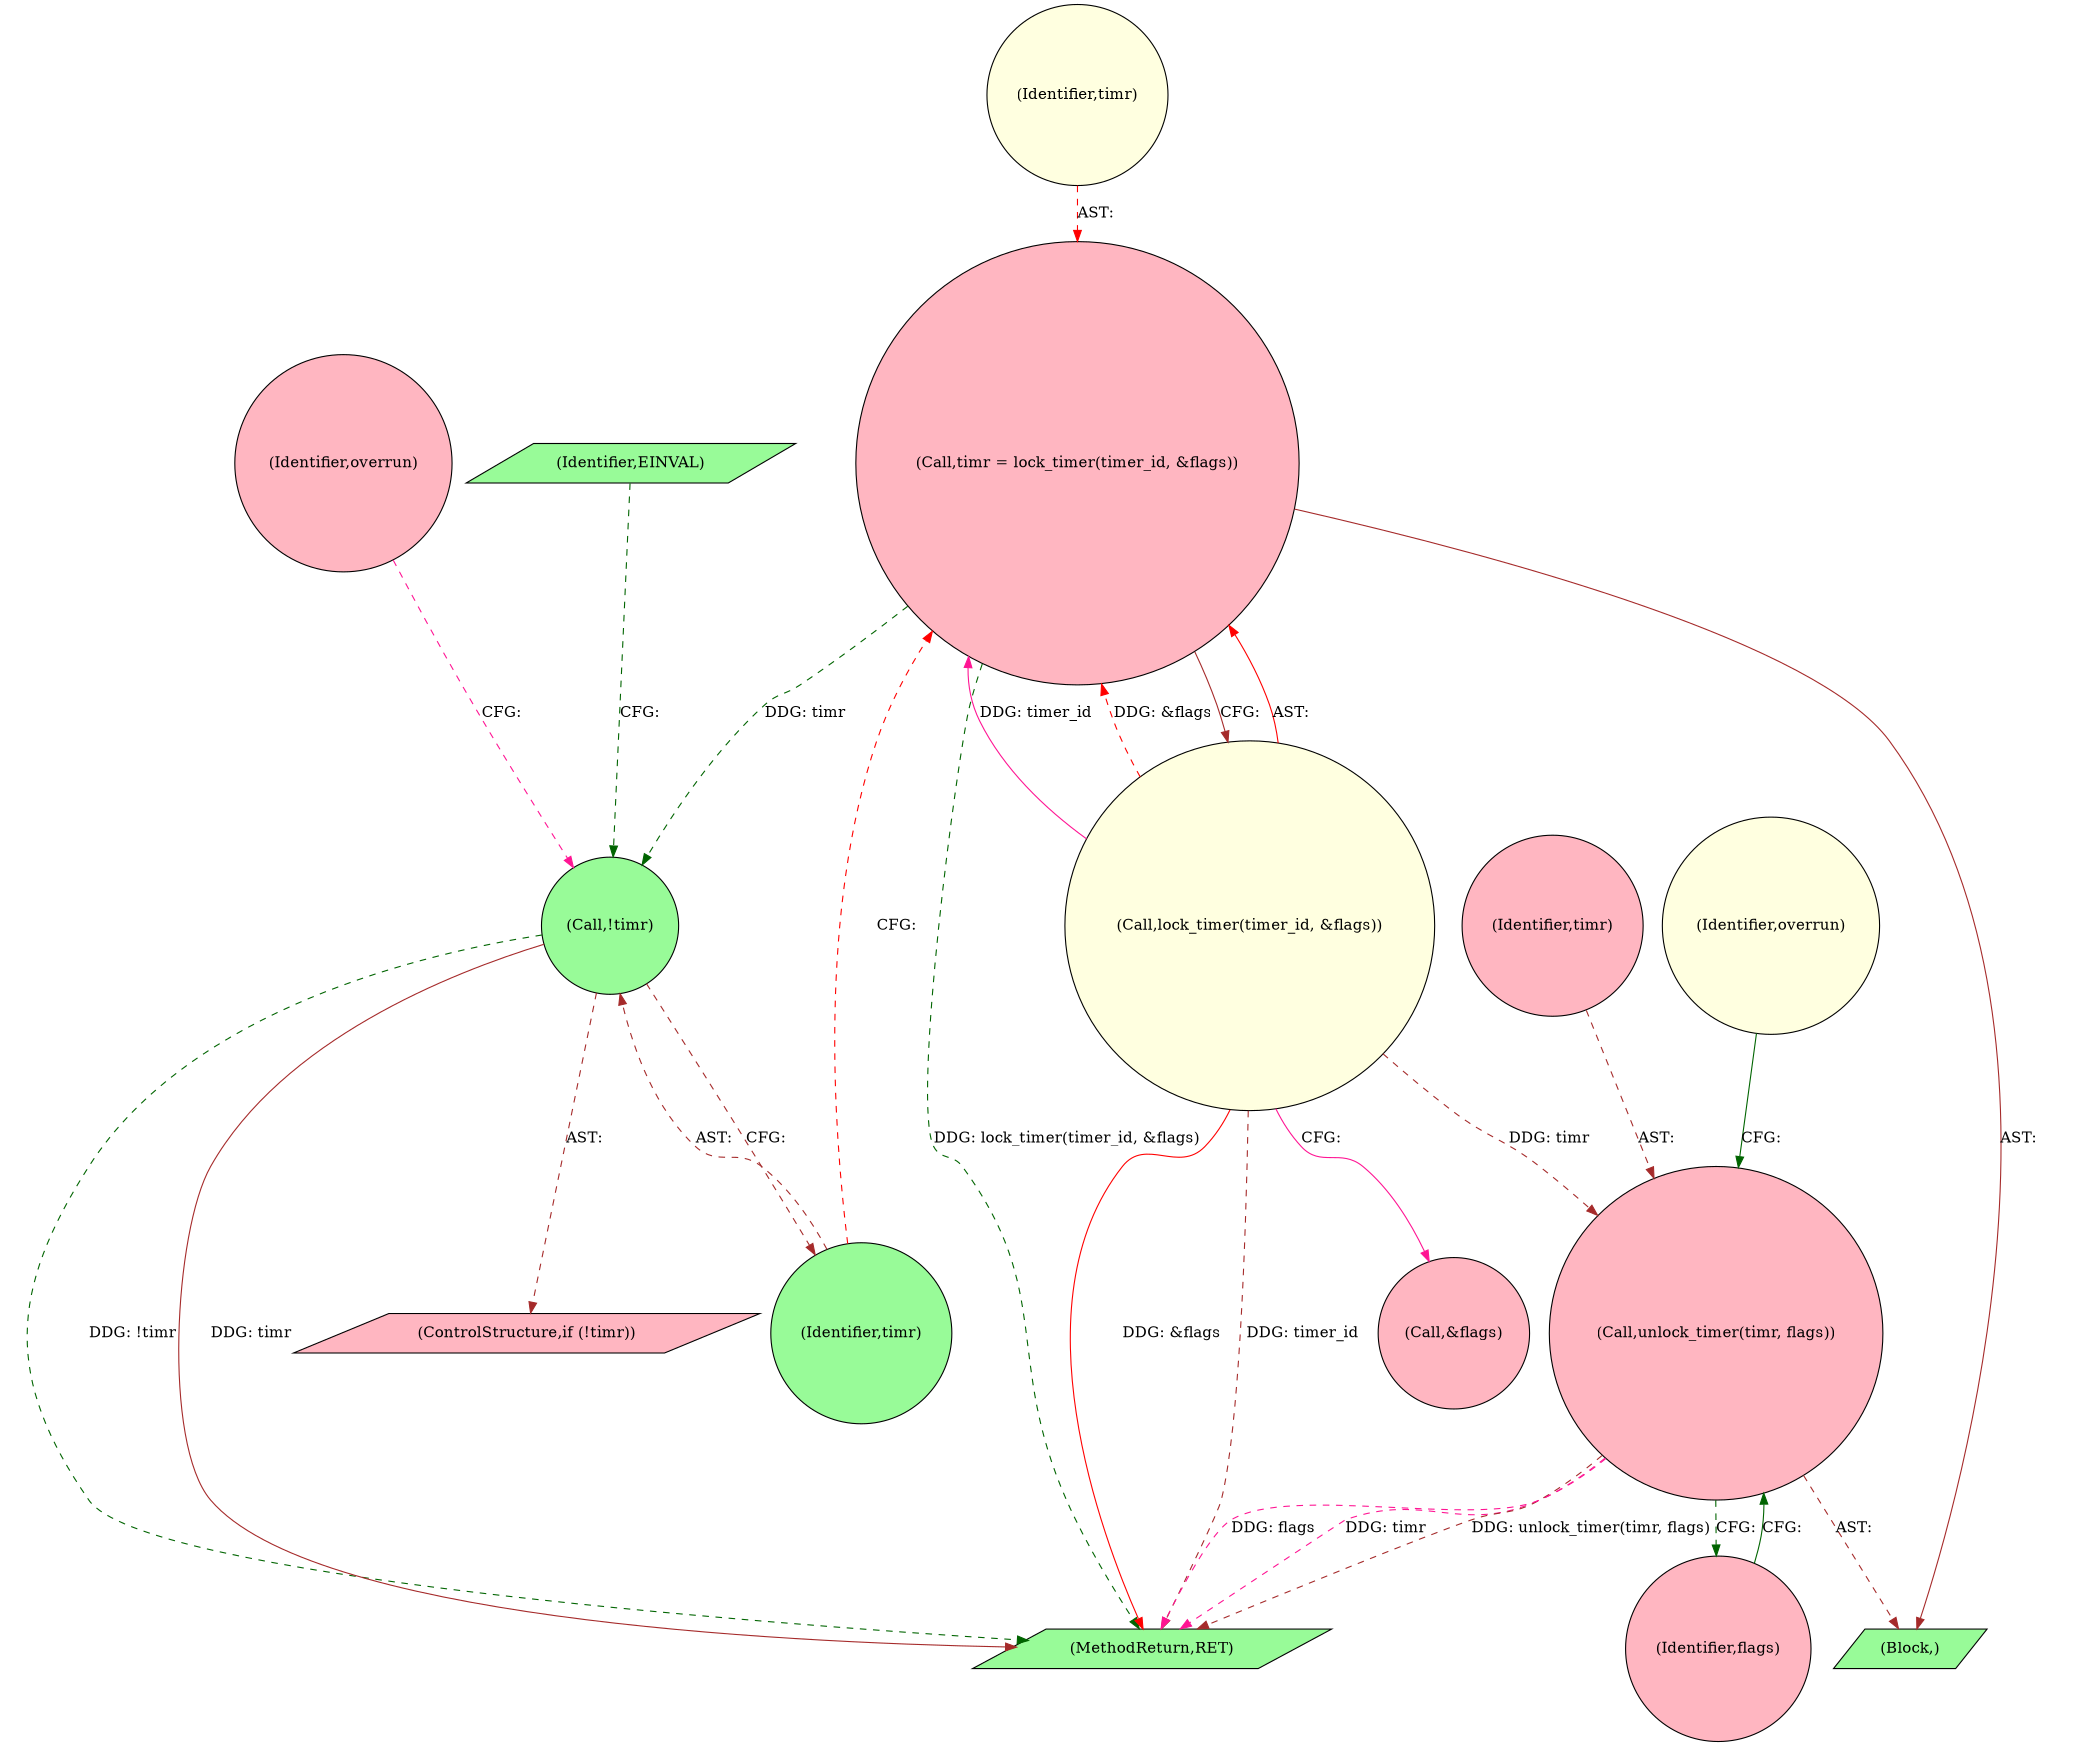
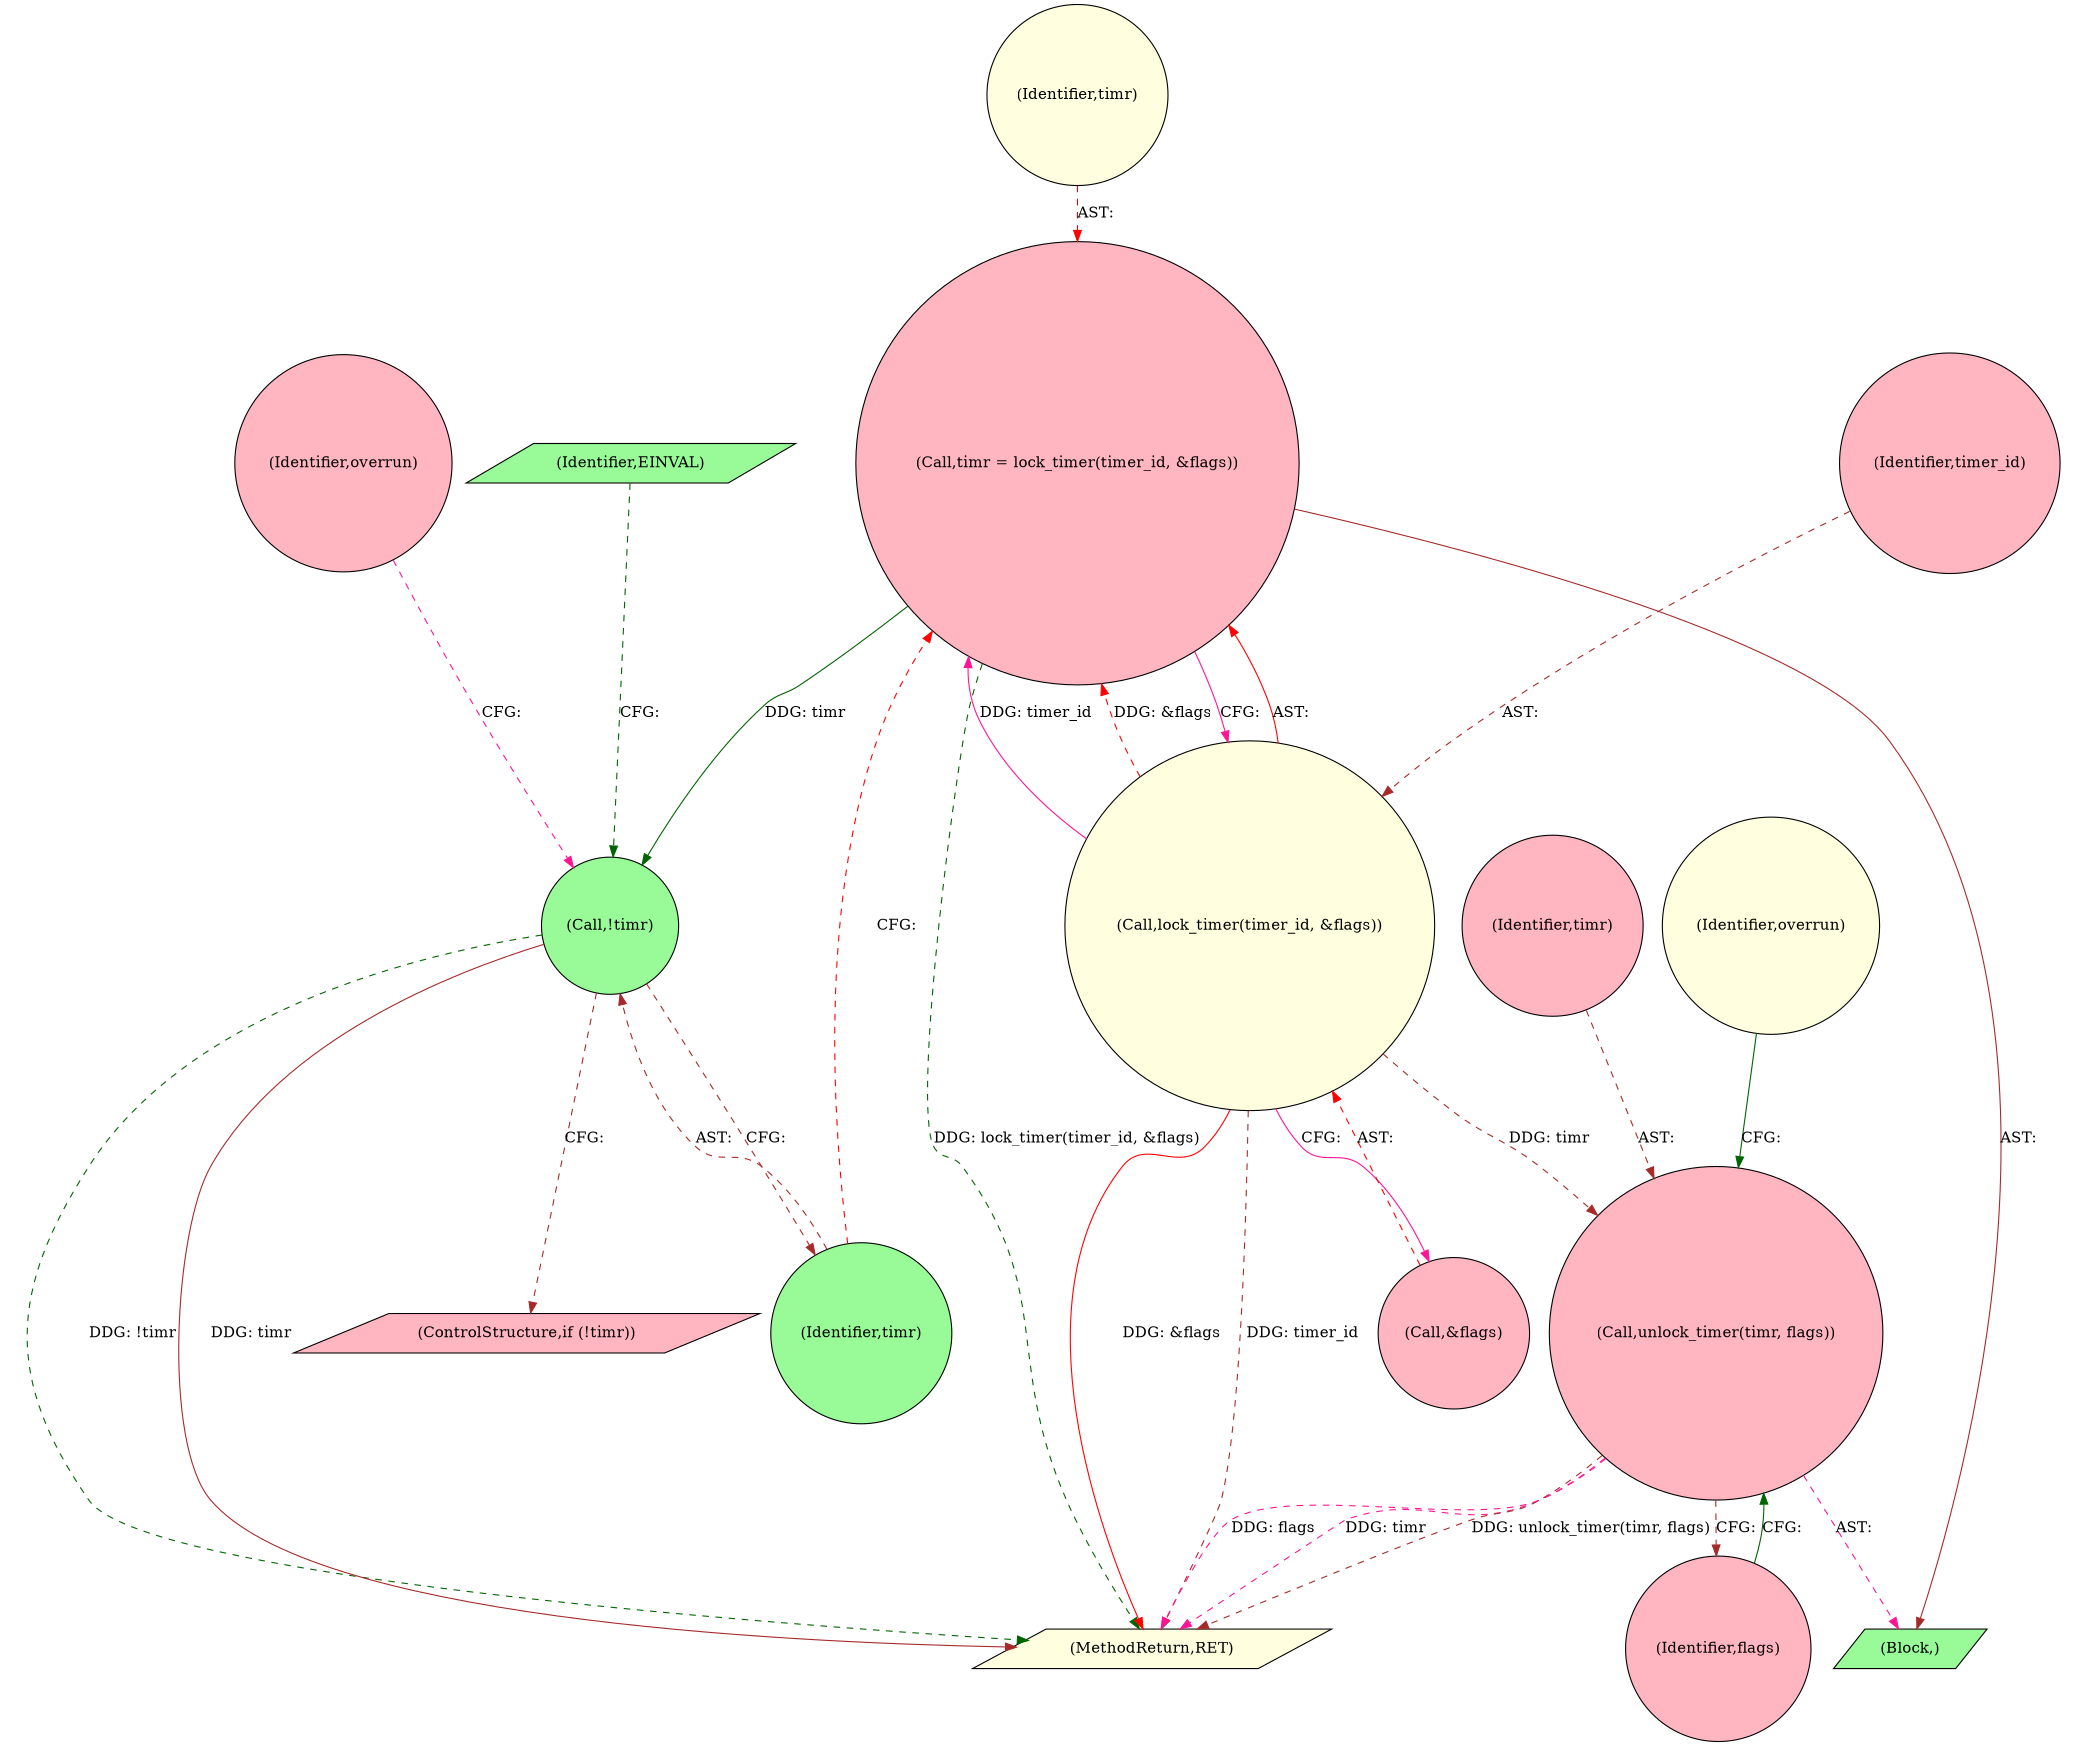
  digraph {
    node [fillcolor=lightpink shape=circle style=filled]
    edge [color=brown style=dashed]
    n1 [label="(Call,timr = lock_timer(timer_id, &flags))"]
    n2 [fillcolor=lightyellow label="(Call,lock_timer(timer_id, &flags))"]
    n3 [fillcolor=palegreen label="(Call,!timr)"]
    n4 [fillcolor=palegreen label="(Block,)" shape=parallelogram]
-   n5 [fillcolor=palegreen label="(MethodReturn,RET)" shape=parallelogram]
+   n5 [fillcolor=lightyellow label="(MethodReturn,RET)" shape=parallelogram]
    n6 [label="(Call,&flags)"]
    n7 [label="(Call,unlock_timer(timr, flags))"]
    n8 [label="(ControlStructure,if (!timr))" shape=parallelogram]
    n9 [fillcolor=palegreen label="(Identifier,timr)"]
    n10 [label="(Identifier,flags)"]
    n11 [label="(Identifier,overrun)"]
    n12 [label="(Identifier,timr)"]
    n13 [fillcolor=lightyellow label="(Identifier,overrun)"]
    n14 [fillcolor=palegreen label="(Identifier,EINVAL)" shape=parallelogram]
+   n15 [label="(Identifier,timer_id)"]
    n16 [fillcolor=lightyellow label="(Identifier,timr)"]
-   n1 -> n2 [label="CFG: " style=solid]
-   n1 -> n3 [color=darkgreen label="DDG: timr"]
+   n1 -> n2 [color=deeppink label="CFG: " style=solid]
+   n1 -> n3 [color=darkgreen label="DDG: timr" style=solid]
    n1 -> n4 [label="AST: " style=solid]
    n1 -> n5 [color=darkgreen label="DDG: lock_timer(timer_id, &flags)"]
    n2 -> n1 [color=red label="AST: " style=solid]
    n2 -> n1 [color=deeppink label="DDG: timer_id" style=solid]
    n2 -> n1 [color=red label="DDG: &flags"]
    n2 -> n5 [color=red label="DDG: &flags" style=solid]
    n2 -> n5 [label="DDG: timer_id"]
    n2 -> n6 [color=deeppink label="CFG: " style=solid]
    n2 -> n7 [label="DDG: timr"]
    n3 -> n5 [color=darkgreen label="DDG: !timr"]
    n3 -> n5 [label="DDG: timr" style=solid]
-   n3 -> n8 [label="AST: "]
+   n3 -> n8 [label="CFG: "]
    n3 -> n9 [label="CFG: "]
-   n7 -> n4 [label="AST: "]
+   n6 -> n2 [color=red label="AST: "]
+   n7 -> n4 [color=deeppink label="AST: "]
    n7 -> n5 [color=deeppink label="DDG: timr"]
    n7 -> n5 [label="DDG: unlock_timer(timr, flags)"]
    n7 -> n5 [color=deeppink label="DDG: flags"]
-   n7 -> n10 [color=darkgreen label="CFG: "]
+   n7 -> n10 [label="CFG: "]
    n9 -> n1 [color=red label="CFG: "]
    n9 -> n3 [label="AST: "]
    n10 -> n7 [color=darkgreen label="CFG: " style=solid]
    n11 -> n3 [color=deeppink label="CFG: "]
    n12 -> n7 [label="AST: "]
    n13 -> n7 [color=darkgreen label="CFG: " style=solid]
    n14 -> n3 [color=darkgreen label="CFG: "]
+   n15 -> n2 [label="AST: "]
    n16 -> n1 [color=red label="AST: "]
  }
